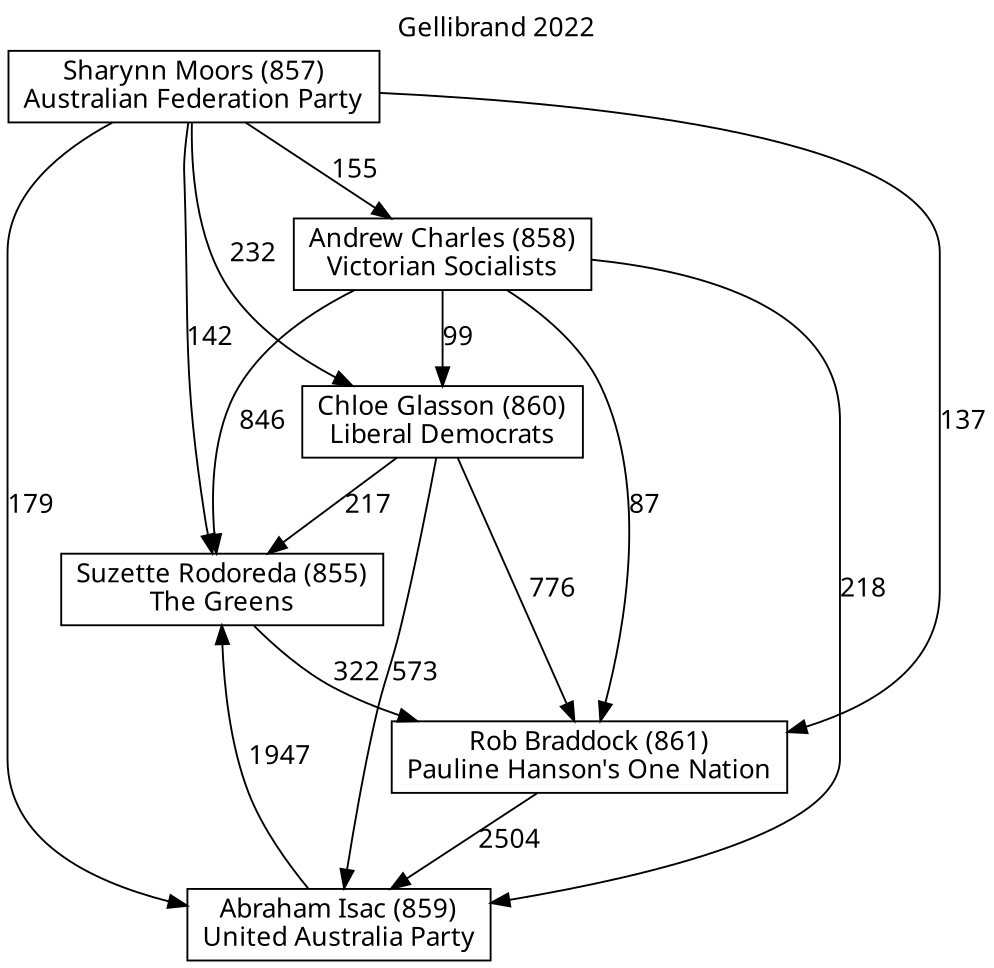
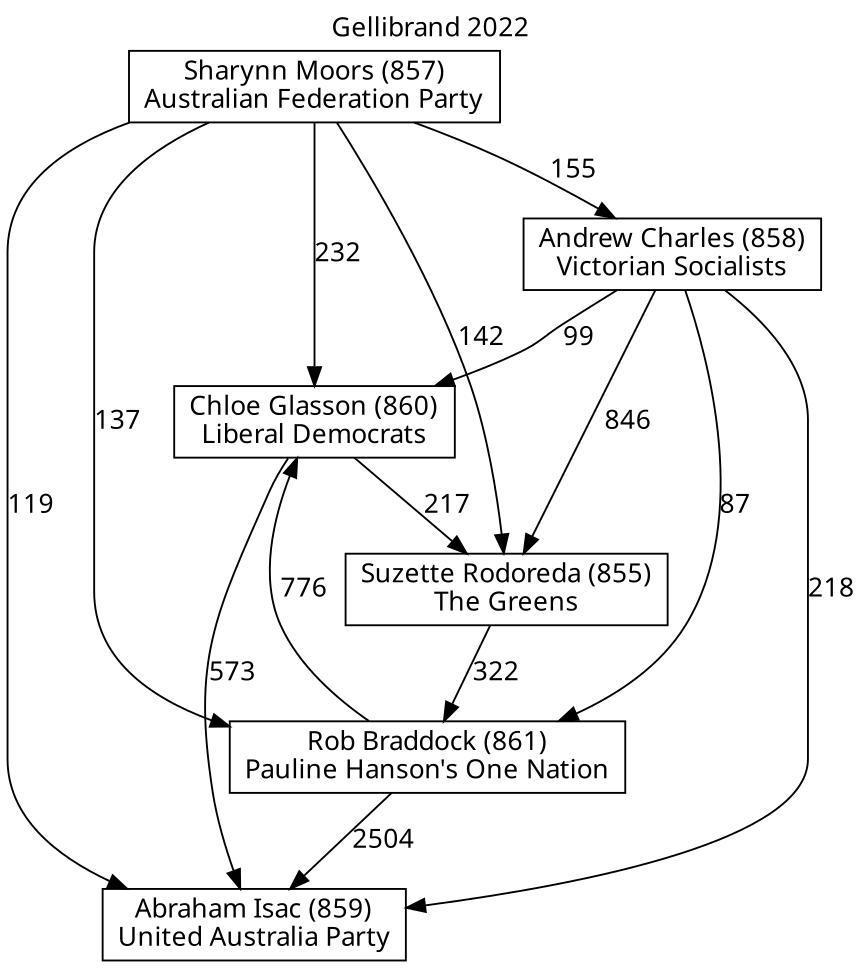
  digraph {
    fontname="Noto Sans"
    label="Gellibrand 2022"
    labelloc=t
    mclimit=10
    node [fontname="Noto Sans" shape=box]
    edge [fontname="Noto Sans"]
    n1 [label="Sharynn Moors (857)\nAustralian Federation Party"]
    n2 [label="Chloe Glasson (860)\nLiberal Democrats"]
    n3 [label="Suzette Rodoreda (855)\nThe Greens"]
    n4 [label="Abraham Isac (859)\nUnited Australia Party"]
    n5 [label="Andrew Charles (858)\nVictorian Socialists"]
    n6 [label="Rob Braddock (861)\nPauline Hanson's One Nation"]
    n1 -> n2 [label=232]
    n1 -> n3 [label=142]
-   n1 -> n4 [label=179]
+   n1 -> n4 [label=119]
    n1 -> n5 [label=155]
    n1 -> n6 [label=137]
    n2 -> n3 [label=217]
    n2 -> n4 [label=573]
-   n2 -> n6 [label=776]
+   n6 -> n2 [label=776]
    n3 -> n6 [label=322]
-   n4 -> n3 [label=1947]
    n5 -> n2 [label=99]
    n5 -> n3 [label=846]
    n5 -> n4 [label=218]
    n5 -> n6 [label=87]
    n6 -> n4 [label=2504]
  }
